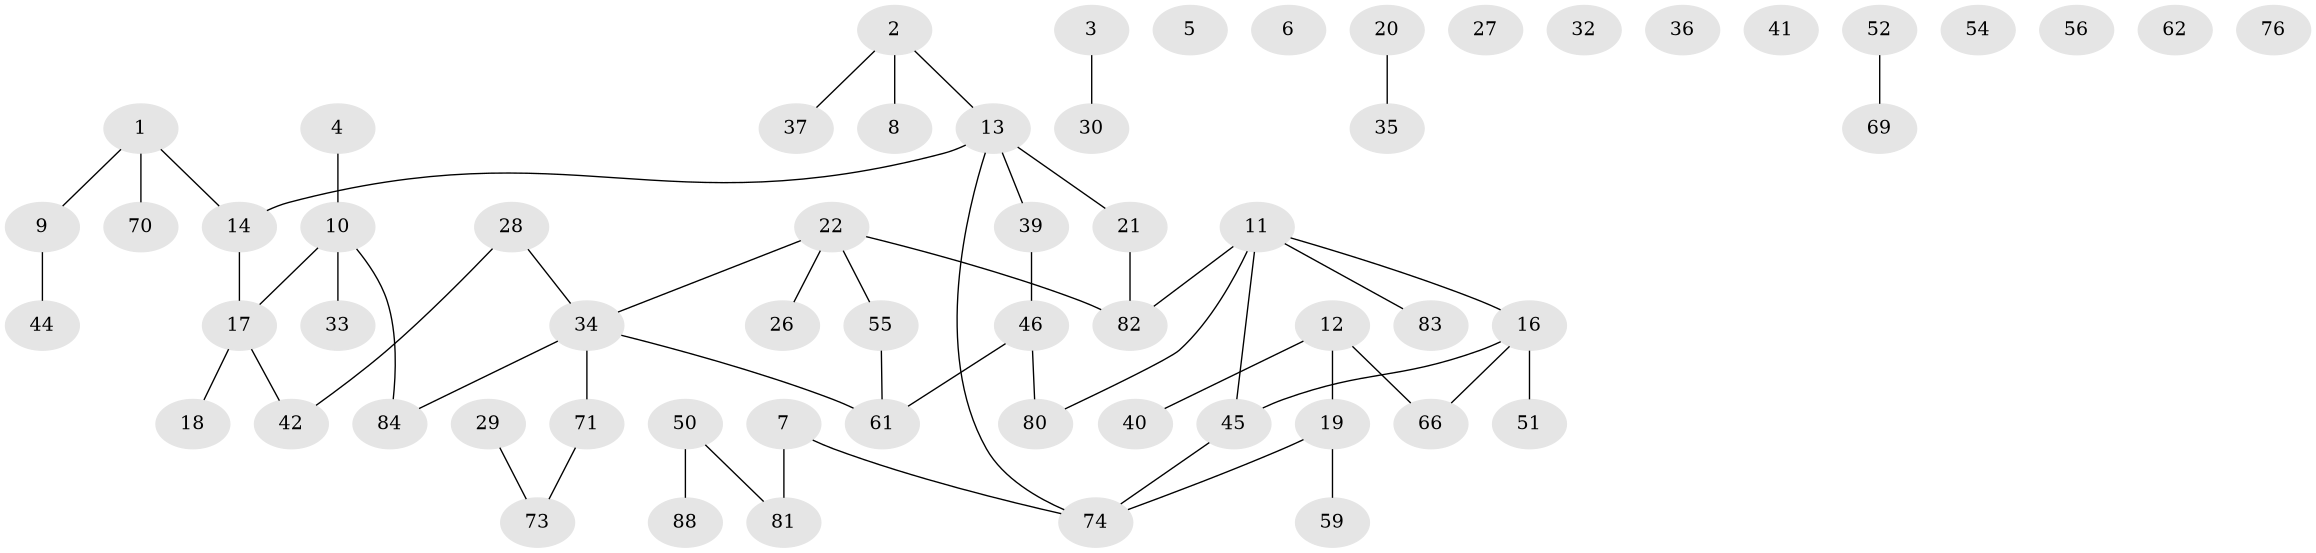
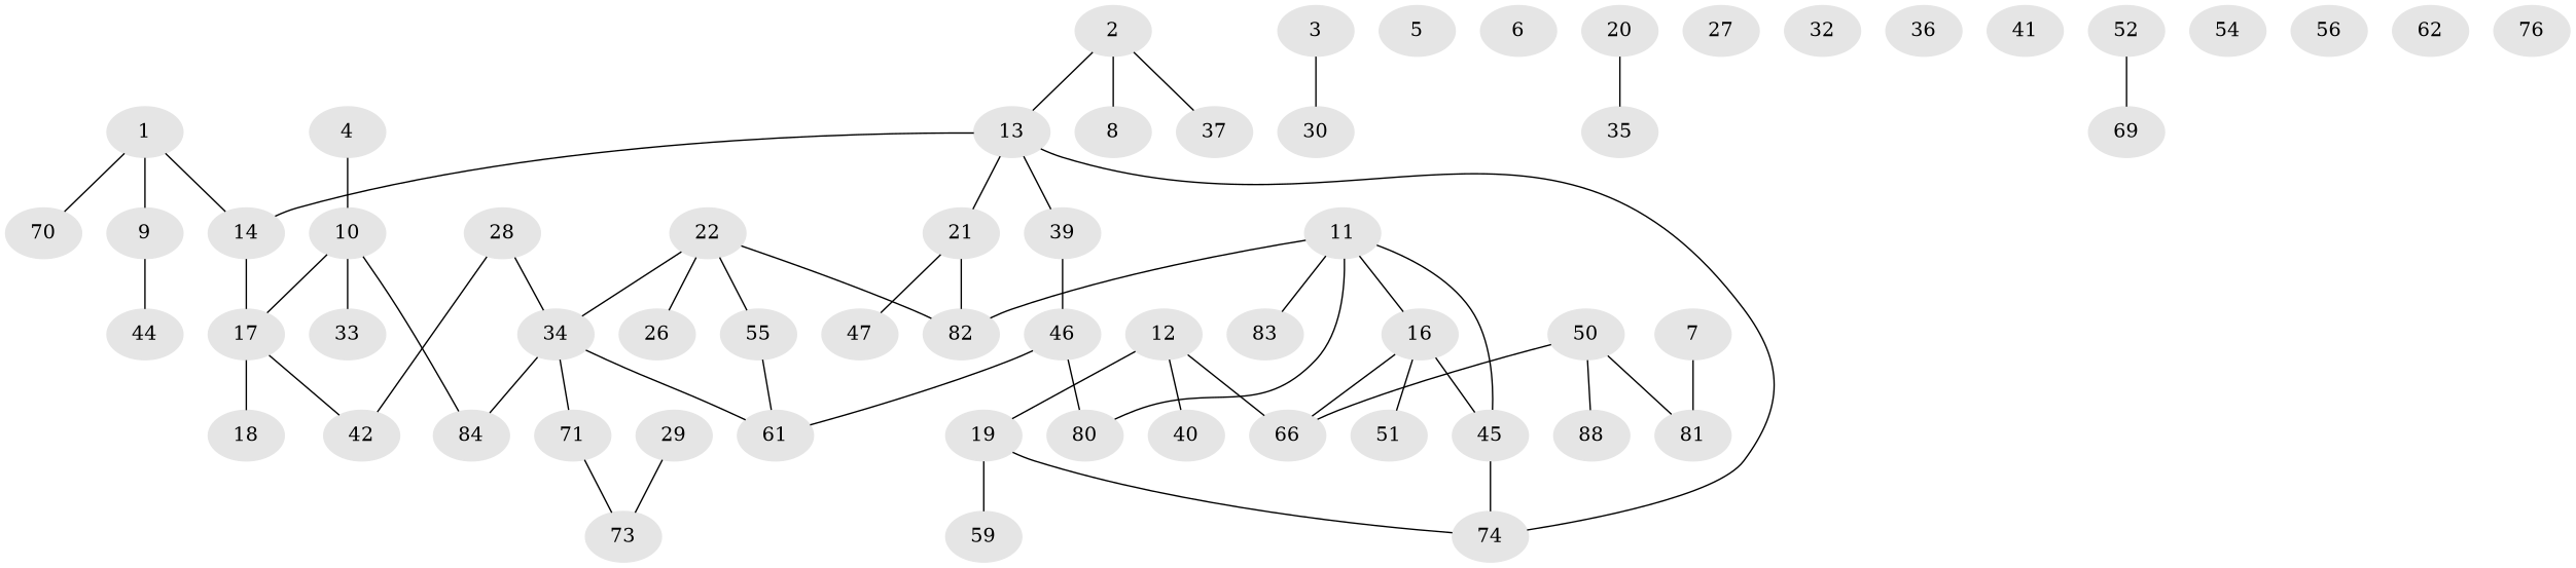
  graph {
    node [color=gray90 style=filled]
    1 [super="+24"]
    9 [super="+23"]
    14 [super="+64"]
    70
    44
    17 [super="+57+25"]
    2
    8
    13 [super="+15+83"]
    37
    74 [super="+85"]
    21 [super="+53+63"]
    39 [super="+43"]
    3 [super="+75"]
    30
    10 [super="+48+38+31"]
    33
    n18 [label=84]
    4
    5
    6
    7
    81
    18 [super="+67"]
    42
    16 [super="+49"]
    45
    66 [super="+76"]
    51
    11
    80
    82
    n33 [label=83]
    12
    19
    40
    59
    22 [super="+91"]
    26
    34 [super="+60"]
    55
+   47
    46 [super="+90"]
    20
    35
    61 [super="+72"]
    71
    27
    28 [super="+89"]
    29
    73
    32
    36
    41
    50
    88
    52
    69
    54
    56
    62 [super="+68"]
    n62 [label=76]
    1 -- 9
    1 -- 14
    1 -- 70
    9 -- 44
    14 -- 17
    17 -- 18
    17 -- 42
    2 -- 8
    2 -- 13
    2 -- 37
    13 -- 14
    13 -- 74
    13 -- 21
    13 -- 39
    21 -- 82
+   21 -- 47
    39 -- 46
    3 -- 30
    10 -- 17
    10 -- 33
    10 -- n18
    4 -- 10
-   7 -- 74
    7 -- 81
    16 -- 45
    16 -- 66
    16 -- 51
    45 -- 74
    11 -- 16
    11 -- 45
    11 -- 80
    11 -- 82
    11 -- n33
    12 -- 66
    12 -- 19
    12 -- 40
    19 -- 74
    19 -- 59
    22 -- 82
    22 -- 26
    22 -- 34
    22 -- 55
    34 -- n18
    34 -- 61
    34 -- 71
    55 -- 61
    46 -- 80
    46 -- 61
    20 -- 35
    71 -- 73
    28 -- 42
    28 -- 34
    29 -- 73
    50 -- 81
+   50 -- 66 [weight=2]
    50 -- 88
    52 -- 69
  }
